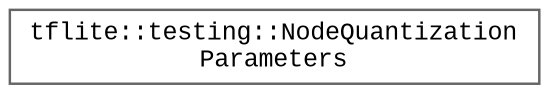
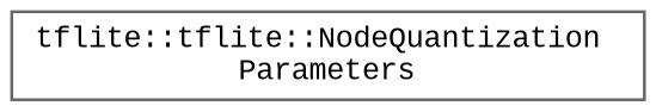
  digraph {
    rankdir=TB
    fontname="Liberation Mono"
-   n1 [color=grey40 fillcolor=white fontname="Liberation Mono" fontsize=10 height=0.2 label="tflite::testing::NodeQuantization\lParameters" shape=box style=filled width=0.4]
+   n1 [color=grey40 fillcolor=white fontname="Liberation Mono" fontsize=10 height=0.2 label="tflite::tflite::NodeQuantization\lParameters" shape=box style=filled width=0.4]
  }
